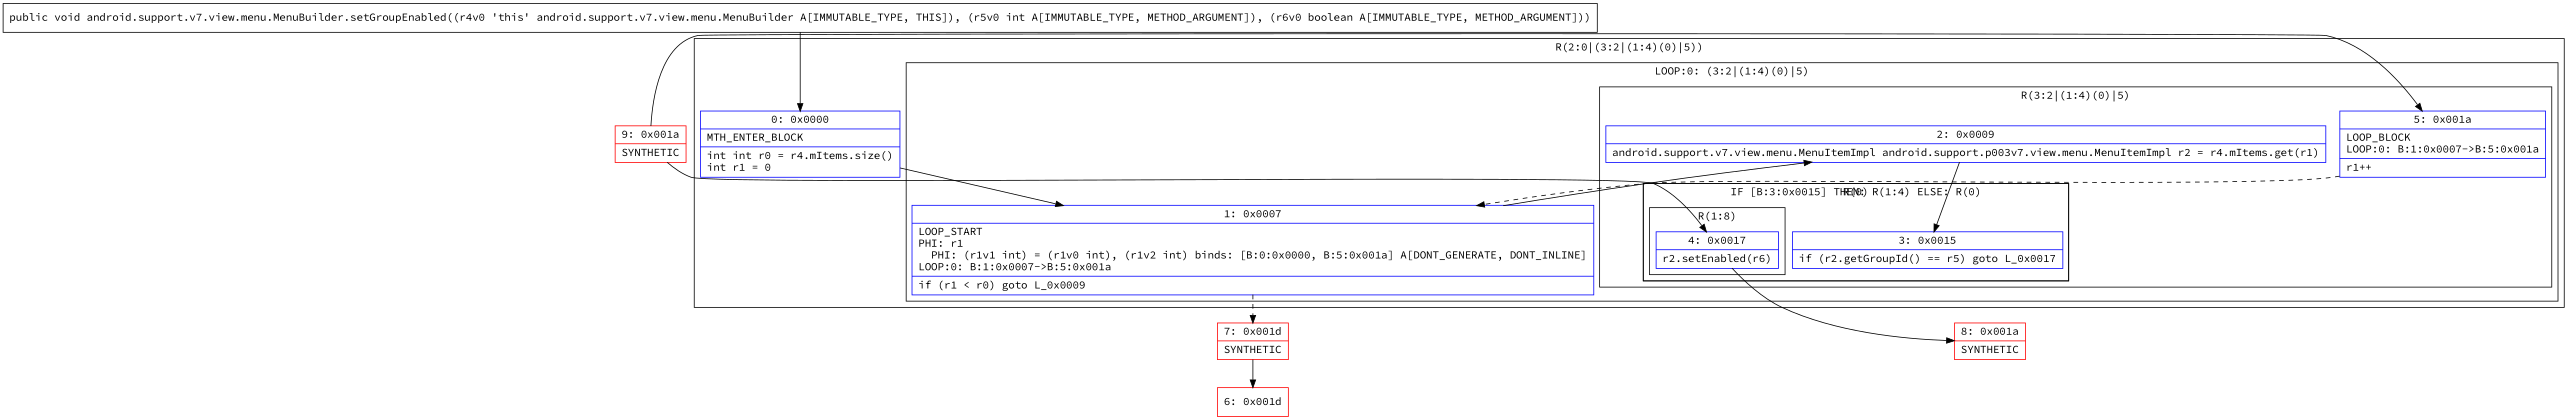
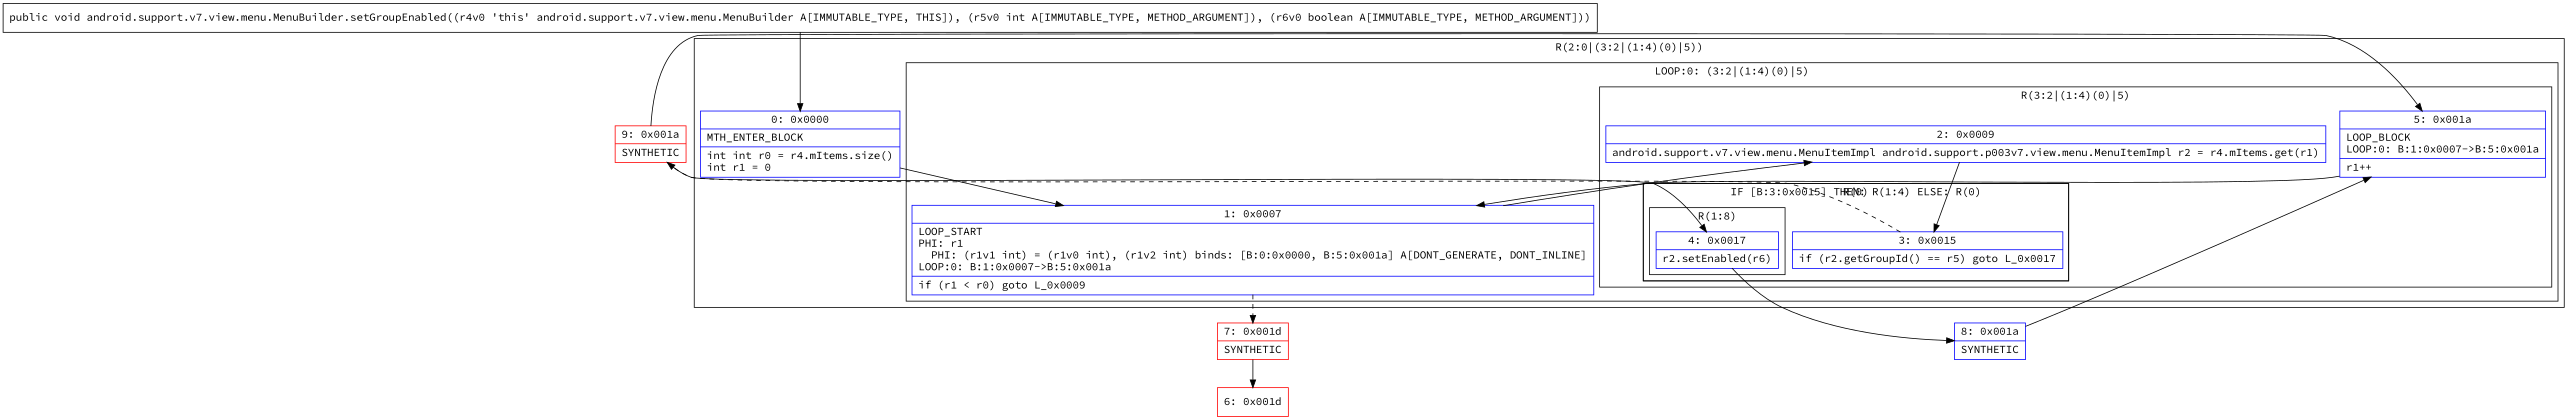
  digraph {
    fontname="Source Code Pro"
    node [color=blue fontname="Source Code Pro" shape=record]
    edge [fontname="Source Code Pro"]
    n1 [label="{4\:\ 0x0017|r2.setEnabled(r6)\l}"]
    n2 [label="{3\:\ 0x0015|if (r2.getGroupId() == r5) goto L_0x0017\l}"]
    n3 [label="{2\:\ 0x0009|android.support.v7.view.menu.MenuItemImpl android.support.p003v7.view.menu.MenuItemImpl r2 = r4.mItems.get(r1)\l}"]
    n4 [label="{5\:\ 0x001a|LOOP_BLOCK\lLOOP:0: B:1:0x0007\-\>B:5:0x001a\l|r1++\l}"]
    n5 [label="{1\:\ 0x0007|LOOP_START\lPHI: r1 \l  PHI: (r1v1 int) = (r1v0 int), (r1v2 int) binds: [B:0:0x0000, B:5:0x001a] A[DONT_GENERATE, DONT_INLINE]\lLOOP:0: B:1:0x0007\-\>B:5:0x001a\l|if (r1 \< r0) goto L_0x0009\l}"]
    n6 [label="{0\:\ 0x0000|MTH_ENTER_BLOCK\l|int int r0 = r4.mItems.size()\lint r1 = 0\l}"]
-   n7 [color=red label="{8\:\ 0x001a|SYNTHETIC\l}"]
+   n7 [label="{8\:\ 0x001a|SYNTHETIC\l}"]
    n8 [color=red label="{9\:\ 0x001a|SYNTHETIC\l}"]
    n9 [color=red label="{7\:\ 0x001d|SYNTHETIC\l}"]
    n10 [color=red label="{6\:\ 0x001d}"]
    n11 [label="{public void android.support.v7.view.menu.MenuBuilder.setGroupEnabled((r4v0 'this' android.support.v7.view.menu.MenuBuilder A[IMMUTABLE_TYPE, THIS]), (r5v0 int A[IMMUTABLE_TYPE, METHOD_ARGUMENT]), (r6v0 boolean A[IMMUTABLE_TYPE, METHOD_ARGUMENT])) }" color=""]
    subgraph cluster_1 {
      label="R(2:0|(3:2|(1:4)(0)|5))"
      n6
      subgraph cluster_2 {
        label="LOOP:0: (3:2|(1:4)(0)|5)"
        n5
        subgraph cluster_3 {
          label="R(3:2|(1:4)(0)|5)"
          n3
          n4
          subgraph cluster_4 {
            label="IF [B:3:0x0015] THEN: R(1:4) ELSE: R(0)"
            n2
            subgraph cluster_5 {
              label="R(1:8)"
              n1
            }
            subgraph cluster_6 {
              label="R(0)"
            }
          }
        }
      }
    }
    n1 -> n7
+   n2 -> n8 [style=dashed]
    n3 -> n2
-   n4 -> n5 [style=dashed]
+   n4 -> n5
    n5 -> n3
    n5 -> n9 [style=dashed]
    n6 -> n5
+   n7 -> n4
    n8 -> n1
    n8 -> n4
    n9 -> n10
    n11 -> n6
  }
